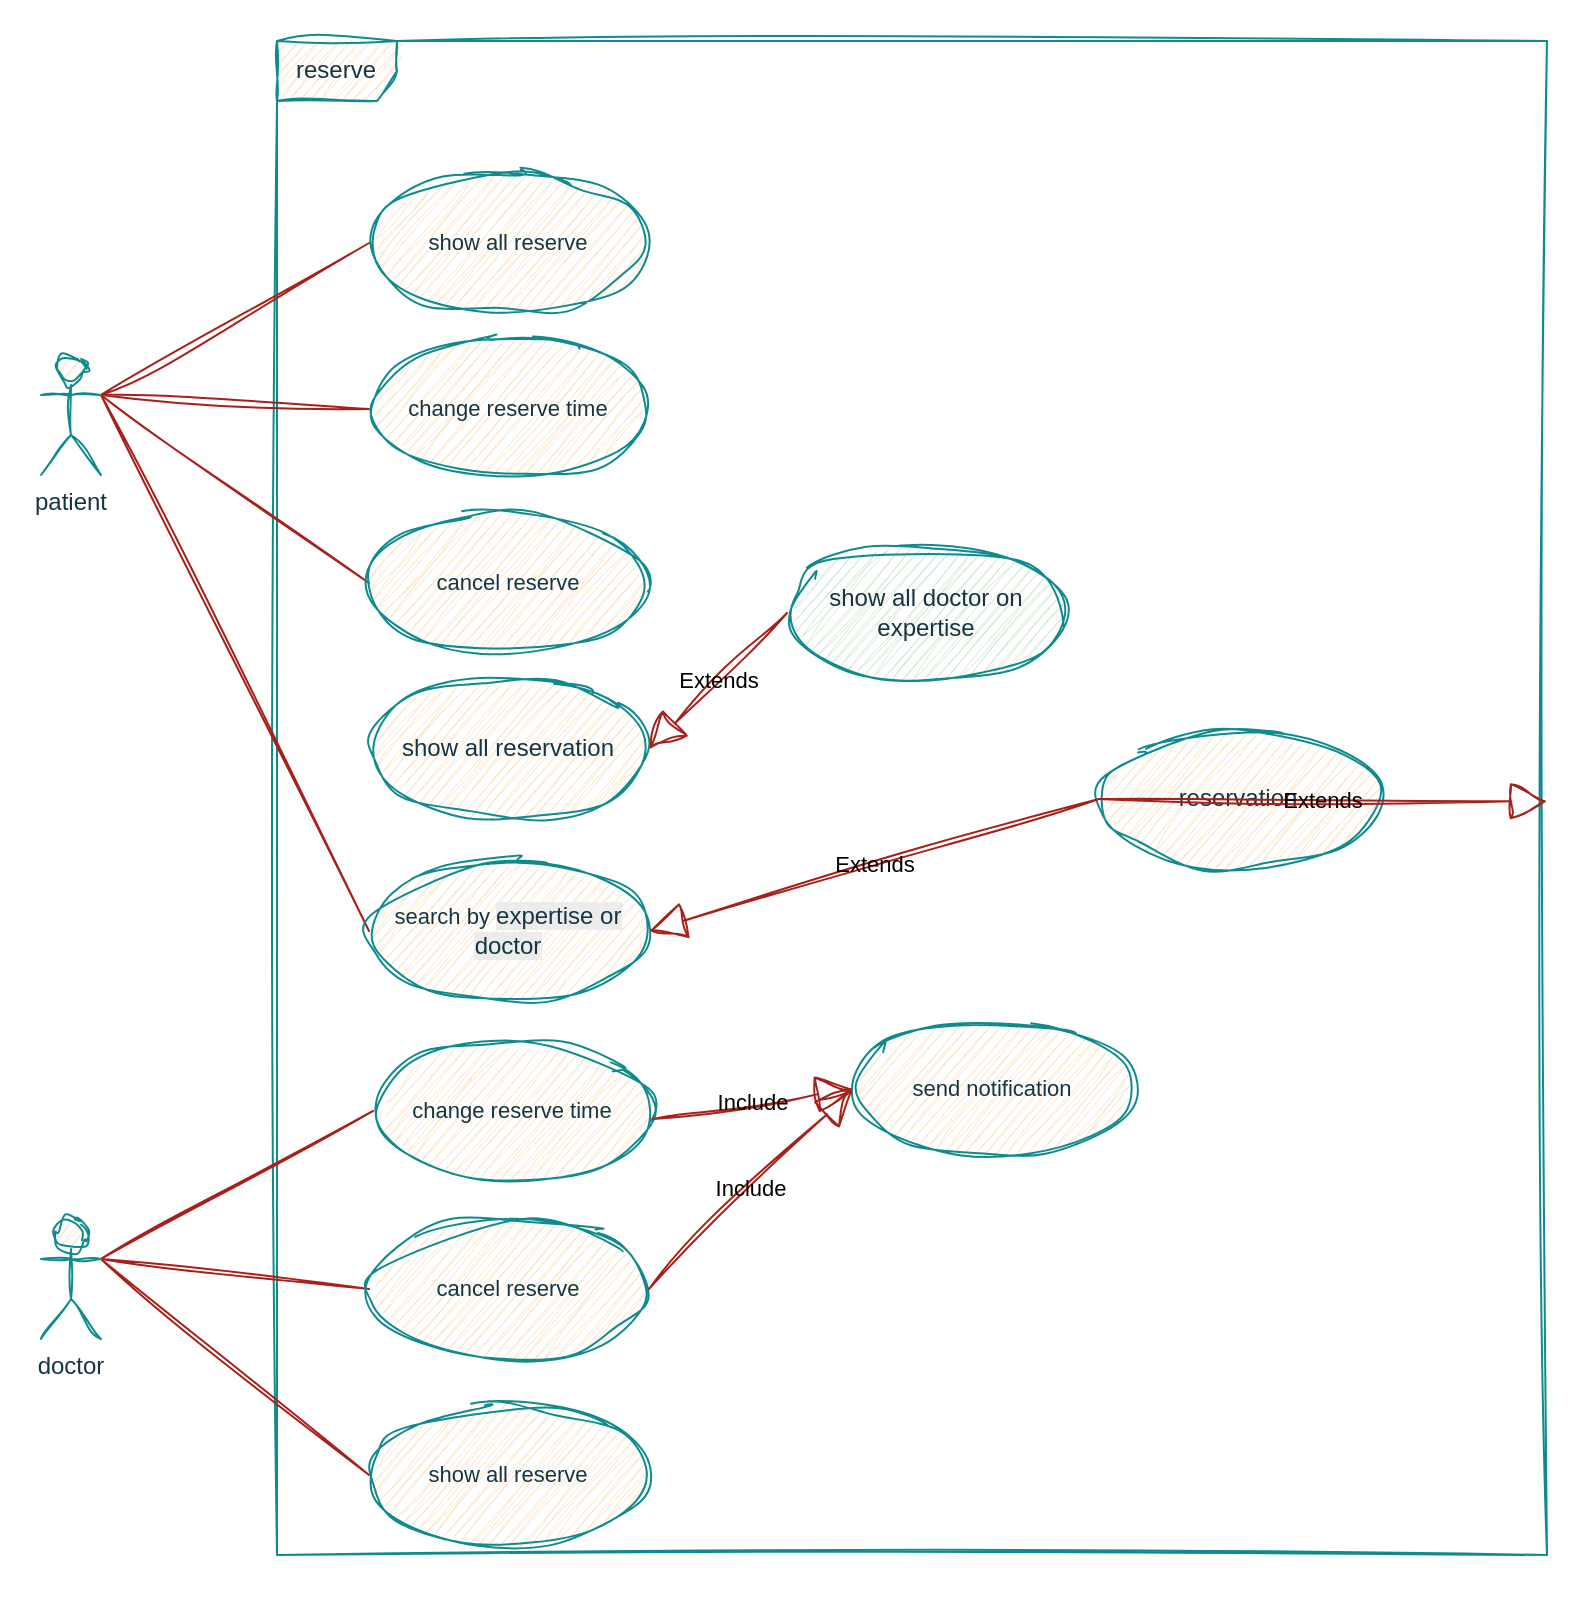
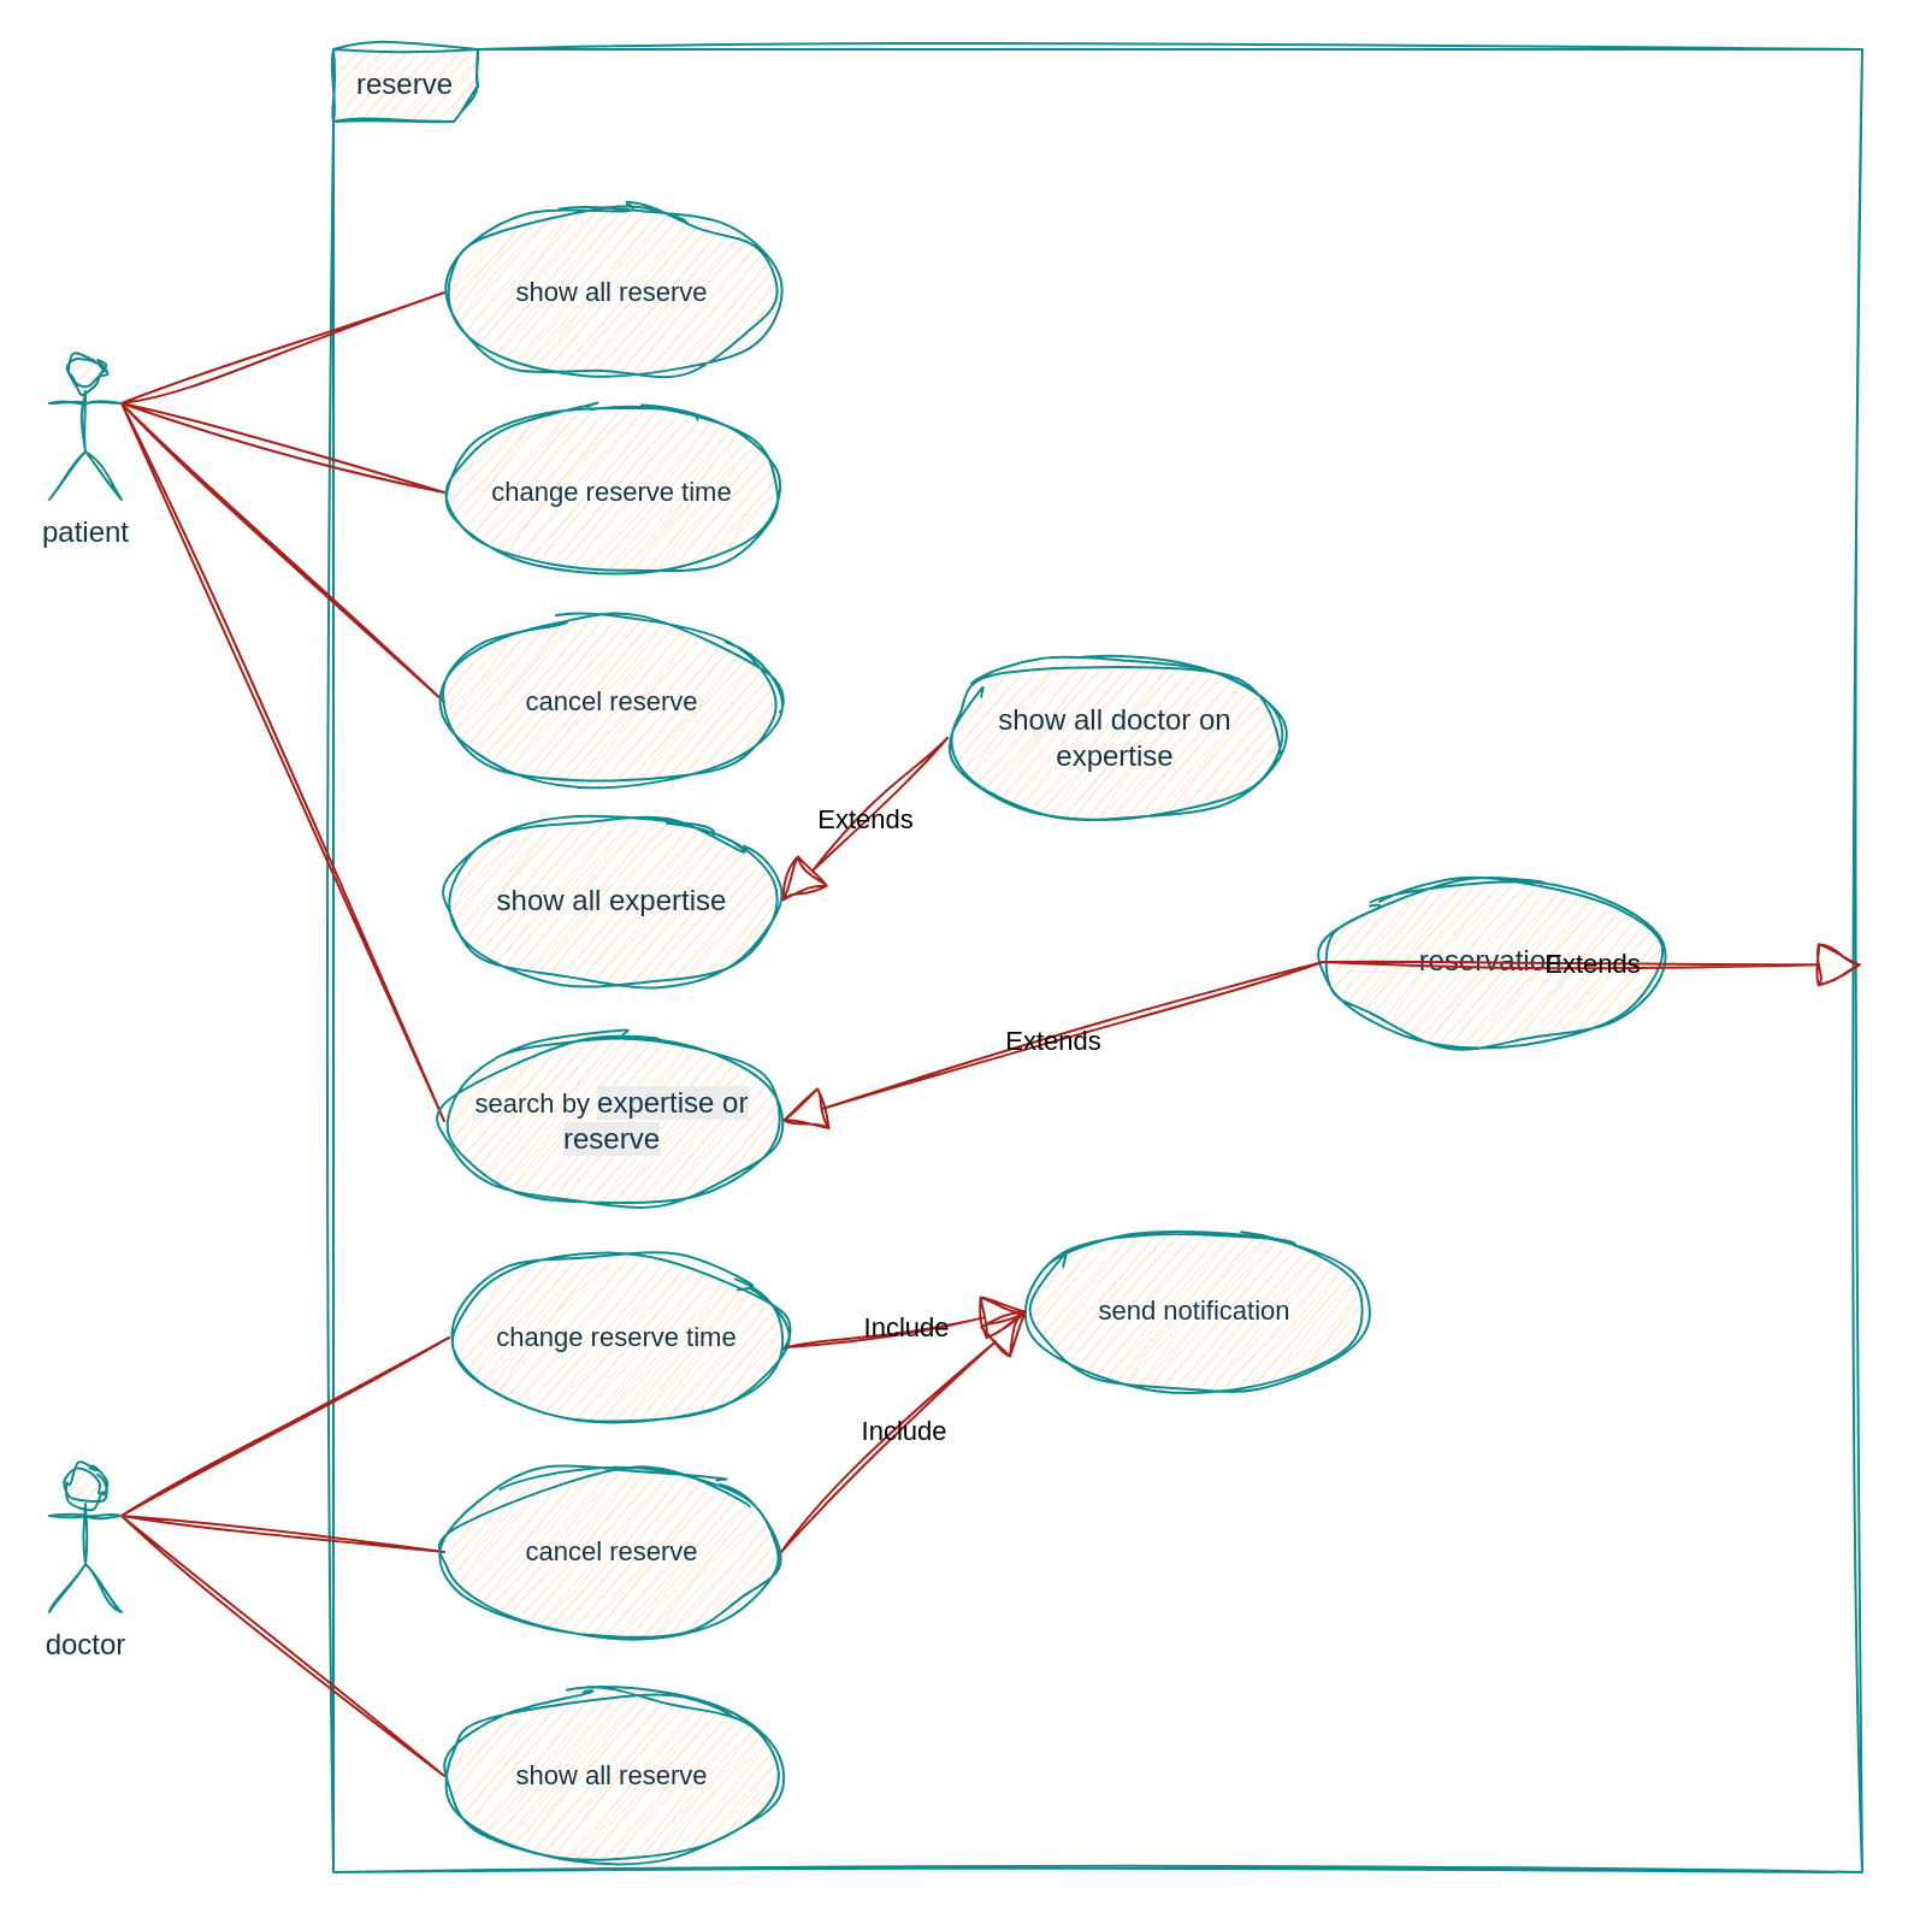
  <mxCell id="0" />
  <mxCell id="1" parent="0" />
  <mxCell id="2" value="reserve" style="shape=umlFrame;whiteSpace=wrap;html=1;pointerEvents=0;sketch=1;curveFitting=1;jiggle=2;labelBackgroundColor=none;fillColor=#FAE5C7;strokeColor=#0F8B8D;fontColor=#143642;" parent="1" vertex="1"><mxGeometry x="138" y="20" width="635" height="757" as="geometry" /></mxCell>
  <mxCell id="3" style="edgeStyle=none;shape=connector;rounded=0;orthogonalLoop=1;jettySize=auto;html=1;exitX=1;exitY=0.333;exitDx=0;exitDy=0;exitPerimeter=0;entryX=0;entryY=0.5;entryDx=0;entryDy=0;strokeColor=#A8201A;align=center;verticalAlign=middle;fontFamily=Helvetica;fontSize=11;fontColor=default;labelBackgroundColor=none;startFill=0;endArrow=none;sketch=1;curveFitting=1;jiggle=2;" parent="1" source="7" target="18" edge="1"><mxGeometry relative="1" as="geometry" /></mxCell>
  <mxCell id="4" style="edgeStyle=none;shape=connector;rounded=0;orthogonalLoop=1;jettySize=auto;html=1;exitX=1;exitY=0.333;exitDx=0;exitDy=0;exitPerimeter=0;entryX=0;entryY=0.5;entryDx=0;entryDy=0;strokeColor=#A8201A;align=center;verticalAlign=middle;fontFamily=Helvetica;fontSize=11;fontColor=default;labelBackgroundColor=none;startFill=0;endArrow=none;sketch=1;curveFitting=1;jiggle=2;" parent="1" source="7" target="26" edge="1"><mxGeometry relative="1" as="geometry" /></mxCell>
  <mxCell id="5" style="edgeStyle=none;shape=connector;rounded=0;orthogonalLoop=1;jettySize=auto;html=1;exitX=1;exitY=0.333;exitDx=0;exitDy=0;exitPerimeter=0;entryX=0;entryY=0.5;entryDx=0;entryDy=0;strokeColor=#A8201A;align=center;verticalAlign=middle;fontFamily=Helvetica;fontSize=11;fontColor=default;labelBackgroundColor=none;startFill=0;endArrow=none;sketch=1;curveFitting=1;jiggle=2;" parent="1" source="7" target="25" edge="1"><mxGeometry relative="1" as="geometry" /></mxCell>
  <mxCell id="6" style="edgeStyle=none;shape=connector;rounded=0;orthogonalLoop=1;jettySize=auto;html=1;exitX=1;exitY=0.333;exitDx=0;exitDy=0;exitPerimeter=0;entryX=0;entryY=0.5;entryDx=0;entryDy=0;strokeColor=#A8201A;align=center;verticalAlign=middle;fontFamily=Helvetica;fontSize=11;fontColor=default;labelBackgroundColor=none;startFill=0;endArrow=none;sketch=1;curveFitting=1;jiggle=2;" parent="1" source="7" target="27" edge="1"><mxGeometry relative="1" as="geometry" /></mxCell>
- <mxCell id="7" value="patient" style="shape=umlActor;verticalLabelPosition=bottom;verticalAlign=top;html=1;sketch=1;curveFitting=1;jiggle=2;labelBackgroundColor=none;fillColor=#FAE5C7;strokeColor=#0F8B8D;fontColor=#143642;" parent="1" vertex="1"><mxGeometry x="20" y="177" width="30" height="60" as="geometry" /></mxCell>
+ <mxCell id="7" value="patient" style="shape=umlActor;verticalLabelPosition=bottom;verticalAlign=top;html=1;sketch=1;curveFitting=1;jiggle=2;labelBackgroundColor=none;fillColor=#FAE5C7;strokeColor=#0F8B8D;fontColor=#143642;" parent="1" vertex="1"><mxGeometry x="20" y="147" width="30" height="60" as="geometry" /></mxCell>
  <mxCell id="8" style="edgeStyle=none;shape=connector;rounded=0;orthogonalLoop=1;jettySize=auto;html=1;exitX=1;exitY=0.333;exitDx=0;exitDy=0;exitPerimeter=0;entryX=0;entryY=0.5;entryDx=0;entryDy=0;strokeColor=#A8201A;align=center;verticalAlign=middle;fontFamily=Helvetica;fontSize=11;fontColor=default;labelBackgroundColor=none;startFill=0;endArrow=none;sketch=1;curveFitting=1;jiggle=2;" parent="1" source="11" target="17" edge="1"><mxGeometry relative="1" as="geometry"><mxPoint x="76" y="514" as="sourcePoint" /></mxGeometry></mxCell>
  <mxCell id="9" style="rounded=0;orthogonalLoop=1;jettySize=auto;html=1;exitX=1;exitY=0.333;exitDx=0;exitDy=0;exitPerimeter=0;entryX=0;entryY=0.5;entryDx=0;entryDy=0;endArrow=none;startFill=0;sketch=1;curveFitting=1;jiggle=2;labelBackgroundColor=none;strokeColor=#A8201A;fontColor=default;" parent="1" source="11" target="21" edge="1"><mxGeometry relative="1" as="geometry"><mxPoint x="76" y="514" as="sourcePoint" /></mxGeometry></mxCell>
  <mxCell id="10" style="edgeStyle=none;shape=connector;rounded=0;orthogonalLoop=1;jettySize=auto;html=1;exitX=1;exitY=0.333;exitDx=0;exitDy=0;exitPerimeter=0;entryX=0;entryY=0.5;entryDx=0;entryDy=0;strokeColor=#A8201A;align=center;verticalAlign=middle;fontFamily=Helvetica;fontSize=11;fontColor=default;labelBackgroundColor=none;startFill=0;endArrow=none;sketch=1;curveFitting=1;jiggle=2;" parent="1" source="11" target="20" edge="1"><mxGeometry relative="1" as="geometry"><mxPoint x="76" y="514" as="sourcePoint" /></mxGeometry></mxCell>
  <mxCell id="11" value="doctor" style="shape=umlActor;verticalLabelPosition=bottom;verticalAlign=top;html=1;sketch=1;curveFitting=1;jiggle=2;labelBackgroundColor=none;fillColor=#FAE5C7;strokeColor=#0F8B8D;fontColor=#143642;" parent="1" vertex="1"><mxGeometry x="20" y="609" width="30" height="60" as="geometry" /></mxCell>
- <mxCell id="12" value="show all reservation" style="ellipse;whiteSpace=wrap;html=1;sketch=1;curveFitting=1;jiggle=2;labelBackgroundColor=none;fillColor=#FAE5C7;strokeColor=#0F8B8D;fontColor=#143642;" parent="1" vertex="1"><mxGeometry x="184" y="339" width="140" height="70" as="geometry" /></mxCell>
- <mxCell id="13" value="show all doctor on expertise" style="ellipse;whiteSpace=wrap;html=1;sketch=1;curveFitting=1;jiggle=2;labelBackgroundColor=none;fillColor=#d5e8d4;strokeColor=#0F8B8D;fontColor=#143642;" parent="1" vertex="1"><mxGeometry x="393" y="271" width="140" height="70" as="geometry" /></mxCell>
+ <mxCell id="12" value="show all expertise" style="ellipse;whiteSpace=wrap;html=1;sketch=1;curveFitting=1;jiggle=2;labelBackgroundColor=none;fillColor=#FAE5C7;strokeColor=#0F8B8D;fontColor=#143642;" parent="1" vertex="1"><mxGeometry x="184" y="339" width="140" height="70" as="geometry" /></mxCell>
+ <mxCell id="13" value="show all doctor on expertise" style="ellipse;whiteSpace=wrap;html=1;sketch=1;curveFitting=1;jiggle=2;labelBackgroundColor=none;fillColor=#FAE5C7;strokeColor=#0F8B8D;fontColor=#143642;" parent="1" vertex="1"><mxGeometry x="393" y="271" width="140" height="70" as="geometry" /></mxCell>
  <mxCell id="14" value="reservation" style="ellipse;whiteSpace=wrap;html=1;sketch=1;curveFitting=1;jiggle=2;labelBackgroundColor=none;fillColor=#FAE5C7;strokeColor=#0F8B8D;fontColor=#143642;" parent="1" vertex="1"><mxGeometry x="549" y="364" width="140" height="70" as="geometry" /></mxCell>
  <mxCell id="15" value="Extends" style="endArrow=block;endSize=16;endFill=0;html=1;rounded=0;exitX=0;exitY=0.5;exitDx=0;exitDy=0;entryX=1;entryY=0.5;entryDx=0;entryDy=0;sketch=1;curveFitting=1;jiggle=2;labelBackgroundColor=none;strokeColor=#A8201A;fontColor=default;" parent="1" source="13" target="12" edge="1"><mxGeometry width="160" relative="1" as="geometry"><mxPoint x="315" y="575" as="sourcePoint" /><mxPoint x="475" y="575" as="targetPoint" /></mxGeometry></mxCell>
  <mxCell id="16" value="Extends" style="endArrow=block;endSize=16;endFill=0;html=1;rounded=0;exitX=0;exitY=0.5;exitDx=0;exitDy=0;sketch=1;curveFitting=1;jiggle=2;labelBackgroundColor=none;strokeColor=#A8201A;fontColor=default;" parent="1" source="14" target="2" edge="1"><mxGeometry width="160" relative="1" as="geometry"><mxPoint x="383" y="409" as="sourcePoint" /><mxPoint x="314" y="477" as="targetPoint" /></mxGeometry></mxCell>
  <mxCell id="17" value="show all reserve" style="ellipse;whiteSpace=wrap;html=1;fontFamily=Helvetica;fontSize=11;fontColor=#143642;labelBackgroundColor=none;sketch=1;curveFitting=1;jiggle=2;fillColor=#FAE5C7;strokeColor=#0F8B8D;" parent="1" vertex="1"><mxGeometry x="184" y="702" width="140" height="70" as="geometry" /></mxCell>
- <mxCell id="18" value="search by&amp;nbsp;&lt;span style=&quot;font-size: 12px; background-color: rgb(236, 236, 236);&quot;&gt;expertise or doctor&lt;/span&gt;" style="ellipse;whiteSpace=wrap;html=1;fontFamily=Helvetica;fontSize=11;fontColor=#143642;labelBackgroundColor=none;sketch=1;curveFitting=1;jiggle=2;fillColor=#FAE5C7;strokeColor=#0F8B8D;" parent="1" vertex="1"><mxGeometry x="184" y="430" width="140" height="70" as="geometry" /></mxCell>
+ <mxCell id="18" value="search by&amp;nbsp;&lt;span style=&quot;font-size: 12px; background-color: rgb(236, 236, 236);&quot;&gt;expertise or reserve&lt;/span&gt;" style="ellipse;whiteSpace=wrap;html=1;fontFamily=Helvetica;fontSize=11;fontColor=#143642;labelBackgroundColor=none;sketch=1;curveFitting=1;jiggle=2;fillColor=#FAE5C7;strokeColor=#0F8B8D;" parent="1" vertex="1"><mxGeometry x="184" y="430" width="140" height="70" as="geometry" /></mxCell>
  <mxCell id="19" value="Extends" style="endArrow=block;endSize=16;endFill=0;html=1;rounded=0;exitX=0;exitY=0.5;exitDx=0;exitDy=0;entryX=1;entryY=0.5;entryDx=0;entryDy=0;sketch=1;curveFitting=1;jiggle=2;labelBackgroundColor=none;strokeColor=#A8201A;fontColor=default;" parent="1" source="14" target="18" edge="1"><mxGeometry width="160" relative="1" as="geometry"><mxPoint x="559" y="409" as="sourcePoint" /><mxPoint x="543" y="316" as="targetPoint" /></mxGeometry></mxCell>
  <mxCell id="20" value="cancel reserve" style="ellipse;whiteSpace=wrap;html=1;fontFamily=Helvetica;fontSize=11;fontColor=#143642;labelBackgroundColor=none;sketch=1;curveFitting=1;jiggle=2;fillColor=#FAE5C7;strokeColor=#0F8B8D;" parent="1" vertex="1"><mxGeometry x="184" y="609" width="140" height="70" as="geometry" /></mxCell>
  <mxCell id="21" value="change reserve time" style="ellipse;whiteSpace=wrap;html=1;fontFamily=Helvetica;fontSize=11;fontColor=#143642;labelBackgroundColor=none;sketch=1;curveFitting=1;jiggle=2;fillColor=#FAE5C7;strokeColor=#0F8B8D;" parent="1" vertex="1"><mxGeometry x="186" y="520" width="140" height="70" as="geometry" /></mxCell>
  <mxCell id="22" value="send notification" style="ellipse;whiteSpace=wrap;html=1;fontFamily=Helvetica;fontSize=11;fontColor=#143642;labelBackgroundColor=none;sketch=1;curveFitting=1;jiggle=2;fillColor=#FAE5C7;strokeColor=#0F8B8D;" parent="1" vertex="1"><mxGeometry x="426" y="509" width="140" height="70" as="geometry" /></mxCell>
  <mxCell id="23" value="Include" style="endArrow=block;endSize=16;endFill=0;html=1;rounded=0;exitX=1;exitY=0.5;exitDx=0;exitDy=0;entryX=0;entryY=0.5;entryDx=0;entryDy=0;sketch=1;curveFitting=1;jiggle=2;labelBackgroundColor=none;strokeColor=#A8201A;fontColor=default;" parent="1" source="20" target="22" edge="1"><mxGeometry width="160" relative="1" as="geometry"><mxPoint x="591" y="486.5" as="sourcePoint" /><mxPoint x="366" y="552.5" as="targetPoint" /></mxGeometry></mxCell>
  <mxCell id="24" value="Include" style="endArrow=block;endSize=16;endFill=0;html=1;rounded=0;exitX=1;exitY=0.557;exitDx=0;exitDy=0;entryX=0;entryY=0.5;entryDx=0;entryDy=0;exitPerimeter=0;sketch=1;curveFitting=1;jiggle=2;labelBackgroundColor=none;strokeColor=#A8201A;fontColor=default;" parent="1" source="21" target="22" edge="1"><mxGeometry width="160" relative="1" as="geometry"><mxPoint x="607" y="434" as="sourcePoint" /><mxPoint x="382" y="500" as="targetPoint" /></mxGeometry></mxCell>
  <mxCell id="25" value="cancel reserve" style="ellipse;whiteSpace=wrap;html=1;fontFamily=Helvetica;fontSize=11;fontColor=#143642;labelBackgroundColor=none;sketch=1;curveFitting=1;jiggle=2;fillColor=#FAE5C7;strokeColor=#0F8B8D;" parent="1" vertex="1"><mxGeometry x="184" y="256" width="140" height="70" as="geometry" /></mxCell>
  <mxCell id="26" value="change reserve time" style="ellipse;whiteSpace=wrap;html=1;fontFamily=Helvetica;fontSize=11;fontColor=#143642;labelBackgroundColor=none;sketch=1;curveFitting=1;jiggle=2;fillColor=#FAE5C7;strokeColor=#0F8B8D;" parent="1" vertex="1"><mxGeometry x="184" y="169" width="140" height="70" as="geometry" /></mxCell>
  <mxCell id="27" value="show all reserve" style="ellipse;whiteSpace=wrap;html=1;fontFamily=Helvetica;fontSize=11;fontColor=#143642;labelBackgroundColor=none;sketch=1;curveFitting=1;jiggle=2;fillColor=#FAE5C7;strokeColor=#0F8B8D;" parent="1" vertex="1"><mxGeometry x="184" y="86" width="140" height="70" as="geometry" /></mxCell>
